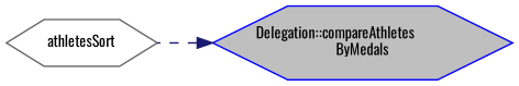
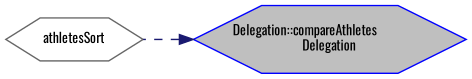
  digraph {
    rankdir=RL
    fontname=Oswald
    node [fontname=Oswald fontsize=10 shape=hexagon style=filled]
-   n1 [color=blue fillcolor=grey75 fontcolor=black height=0.2 label="Delegation::compareAthletes\lByMedals" width=0.4]
+   n1 [color=blue fillcolor=grey75 fontcolor=black height=0.2 label="Delegation::compareAthletes\lDelegation" width=0.4]
    n2 [color=gray40 fillcolor=white height=0.2 label=athletesSort width=0.4]
    n1 -> n2 [color=midnightblue dir=back fontname=Oswald fontsize=10 labelfontname=Helvetica labelfontsize=10 style=dashed]
  }
